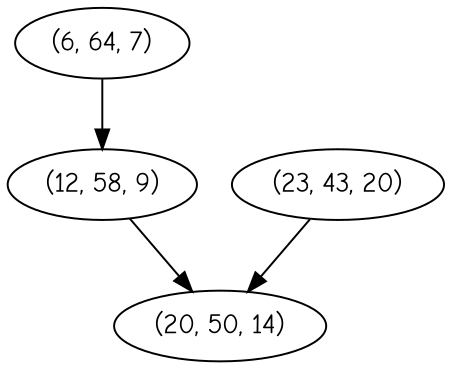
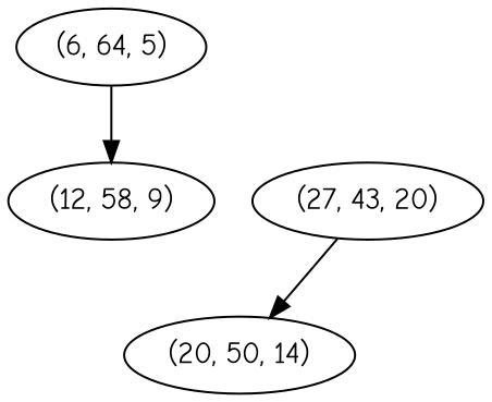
  digraph {
    fontname="Comic Neue"
    node [fontname="Comic Neue"]
    edge [fontname="Comic Neue"]
-   "(6, 64, 5)" [label="(6, 64, 7)"]
+   "(6, 64, 5)"
    "(12, 58, 9)"
    "(20, 50, 14)"
-   "(27, 43, 20)" [label="(23, 43, 20)"]
+   "(27, 43, 20)"
    "(6, 64, 5)" -> "(12, 58, 9)"
-   "(12, 58, 9)" -> "(20, 50, 14)"
    "(27, 43, 20)" -> "(20, 50, 14)"
  }
